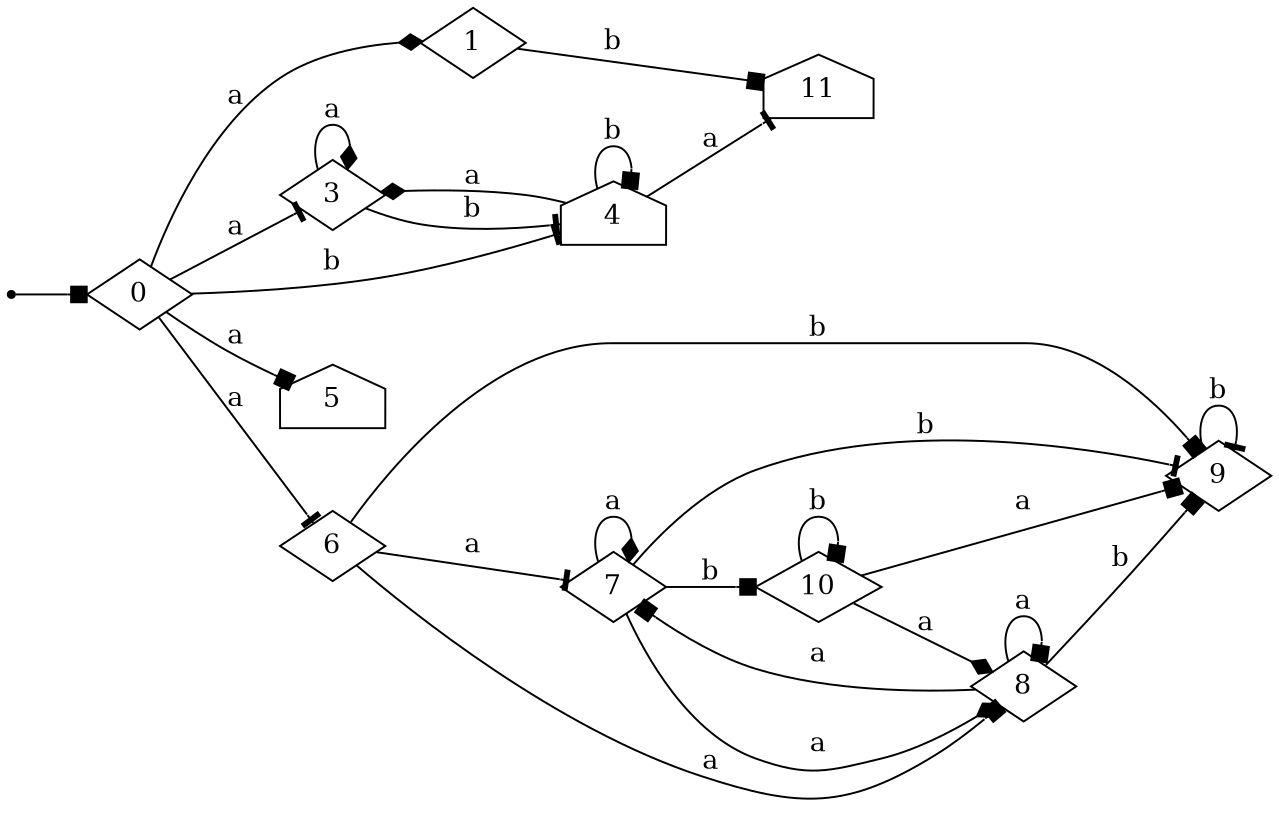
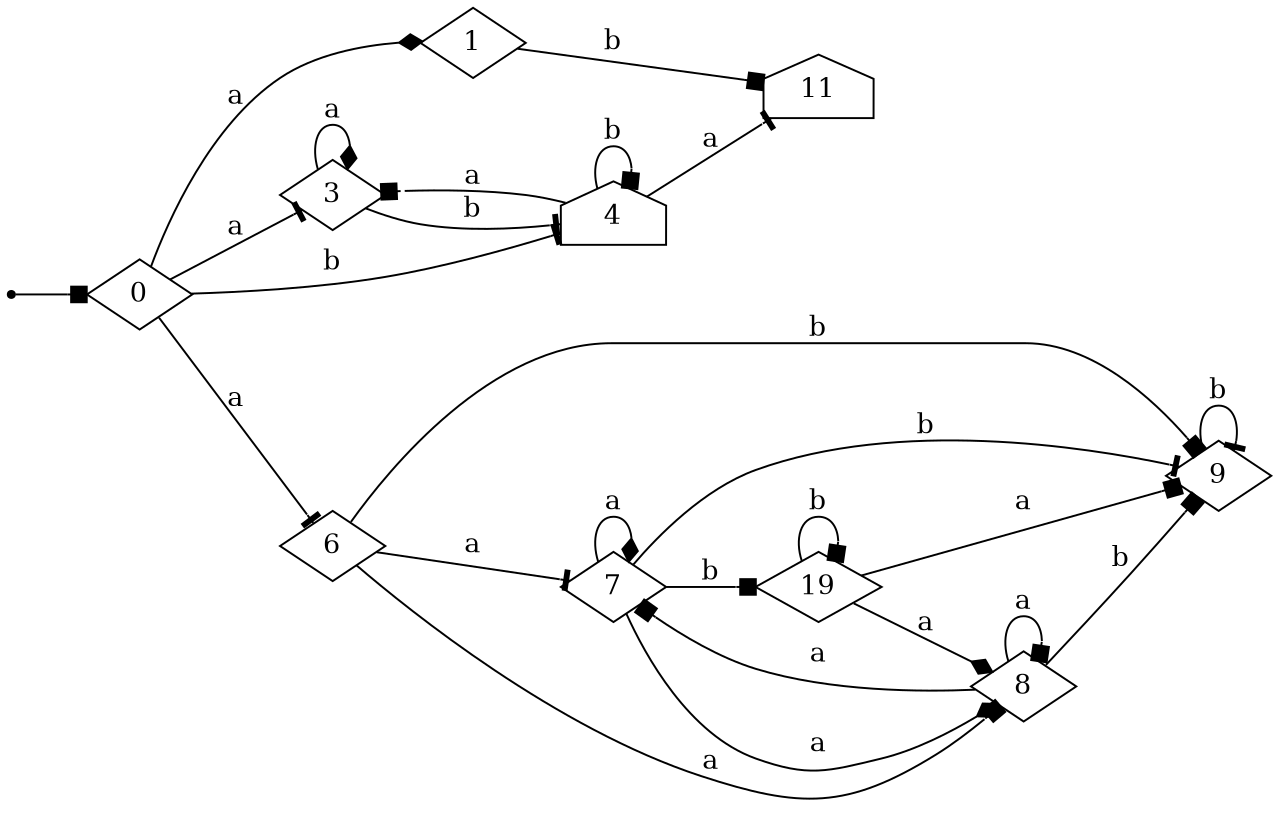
  digraph {
    fontname="DejaVu Serif"
    rankdir=LR
    node [fontname="DejaVu Serif" shape=diamond]
    edge [arrowhead=box fontname="DejaVu Serif"]
    dummy0 [shape=point]
    0
    1
    3
    4 [shape=house]
-   5 [shape=house]
    6
    11 [shape=house]
    7
    8
    9
-   10
+   10 [label=19]
    dummy0 -> 0
    0 -> 1 [arrowhead=diamond label=a]
    0 -> 3 [arrowhead=tee label=a]
    0 -> 4 [arrowhead=tee label=b]
-   0 -> 5 [label=a]
    0 -> 6 [arrowhead=tee label=a]
    1 -> 11 [label=b]
    3 -> 3 [arrowhead=diamond label=a]
    3 -> 4 [arrowhead=tee label=b]
-   4 -> 3 [arrowhead=diamond label=a]
+   4 -> 3 [label=a]
    4 -> 4 [label=b]
    4 -> 11 [arrowhead=tee label=a]
    6 -> 7 [arrowhead=tee label=a]
    6 -> 8 [label=a]
    6 -> 9 [label=b]
    7 -> 7 [arrowhead=diamond label=a]
    7 -> 8 [arrowhead=diamond label=a]
    7 -> 9 [arrowhead=tee label=b]
    7 -> 10 [label=b]
    8 -> 7 [label=a]
    8 -> 8 [label=a]
    8 -> 9 [label=b]
    9 -> 9 [arrowhead=tee label=b]
    10 -> 8 [arrowhead=diamond label=a]
    10 -> 9 [label=a]
    10 -> 10 [label=b]
  }
